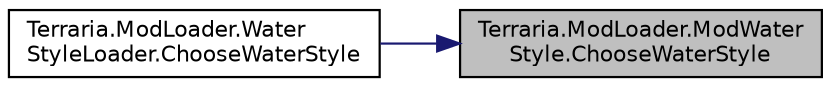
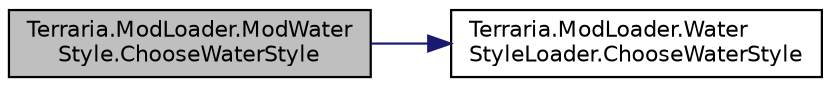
  digraph {
    rankdir=RL
    node [color=black fontname=Helvetica fontsize=10 shape=record style=filled]
    n1 [fillcolor=grey75 fontcolor=black height=0.2 label="Terraria.ModLoader.ModWater\lStyle.ChooseWaterStyle" width=0.4]
    n2 [fillcolor=white height=0.2 label="Terraria.ModLoader.Water\lStyleLoader.ChooseWaterStyle" width=0.4]
-   n1 -> n2 [color=midnightblue dir=back fontname=Helvetica fontsize=10 labelfontname=Helvetica labelfontsize=10 style=solid]
+   n2 -> n1 [color=midnightblue dir=back fontname=Helvetica fontsize=10 labelfontname=Helvetica labelfontsize=10 style=solid]
  }
